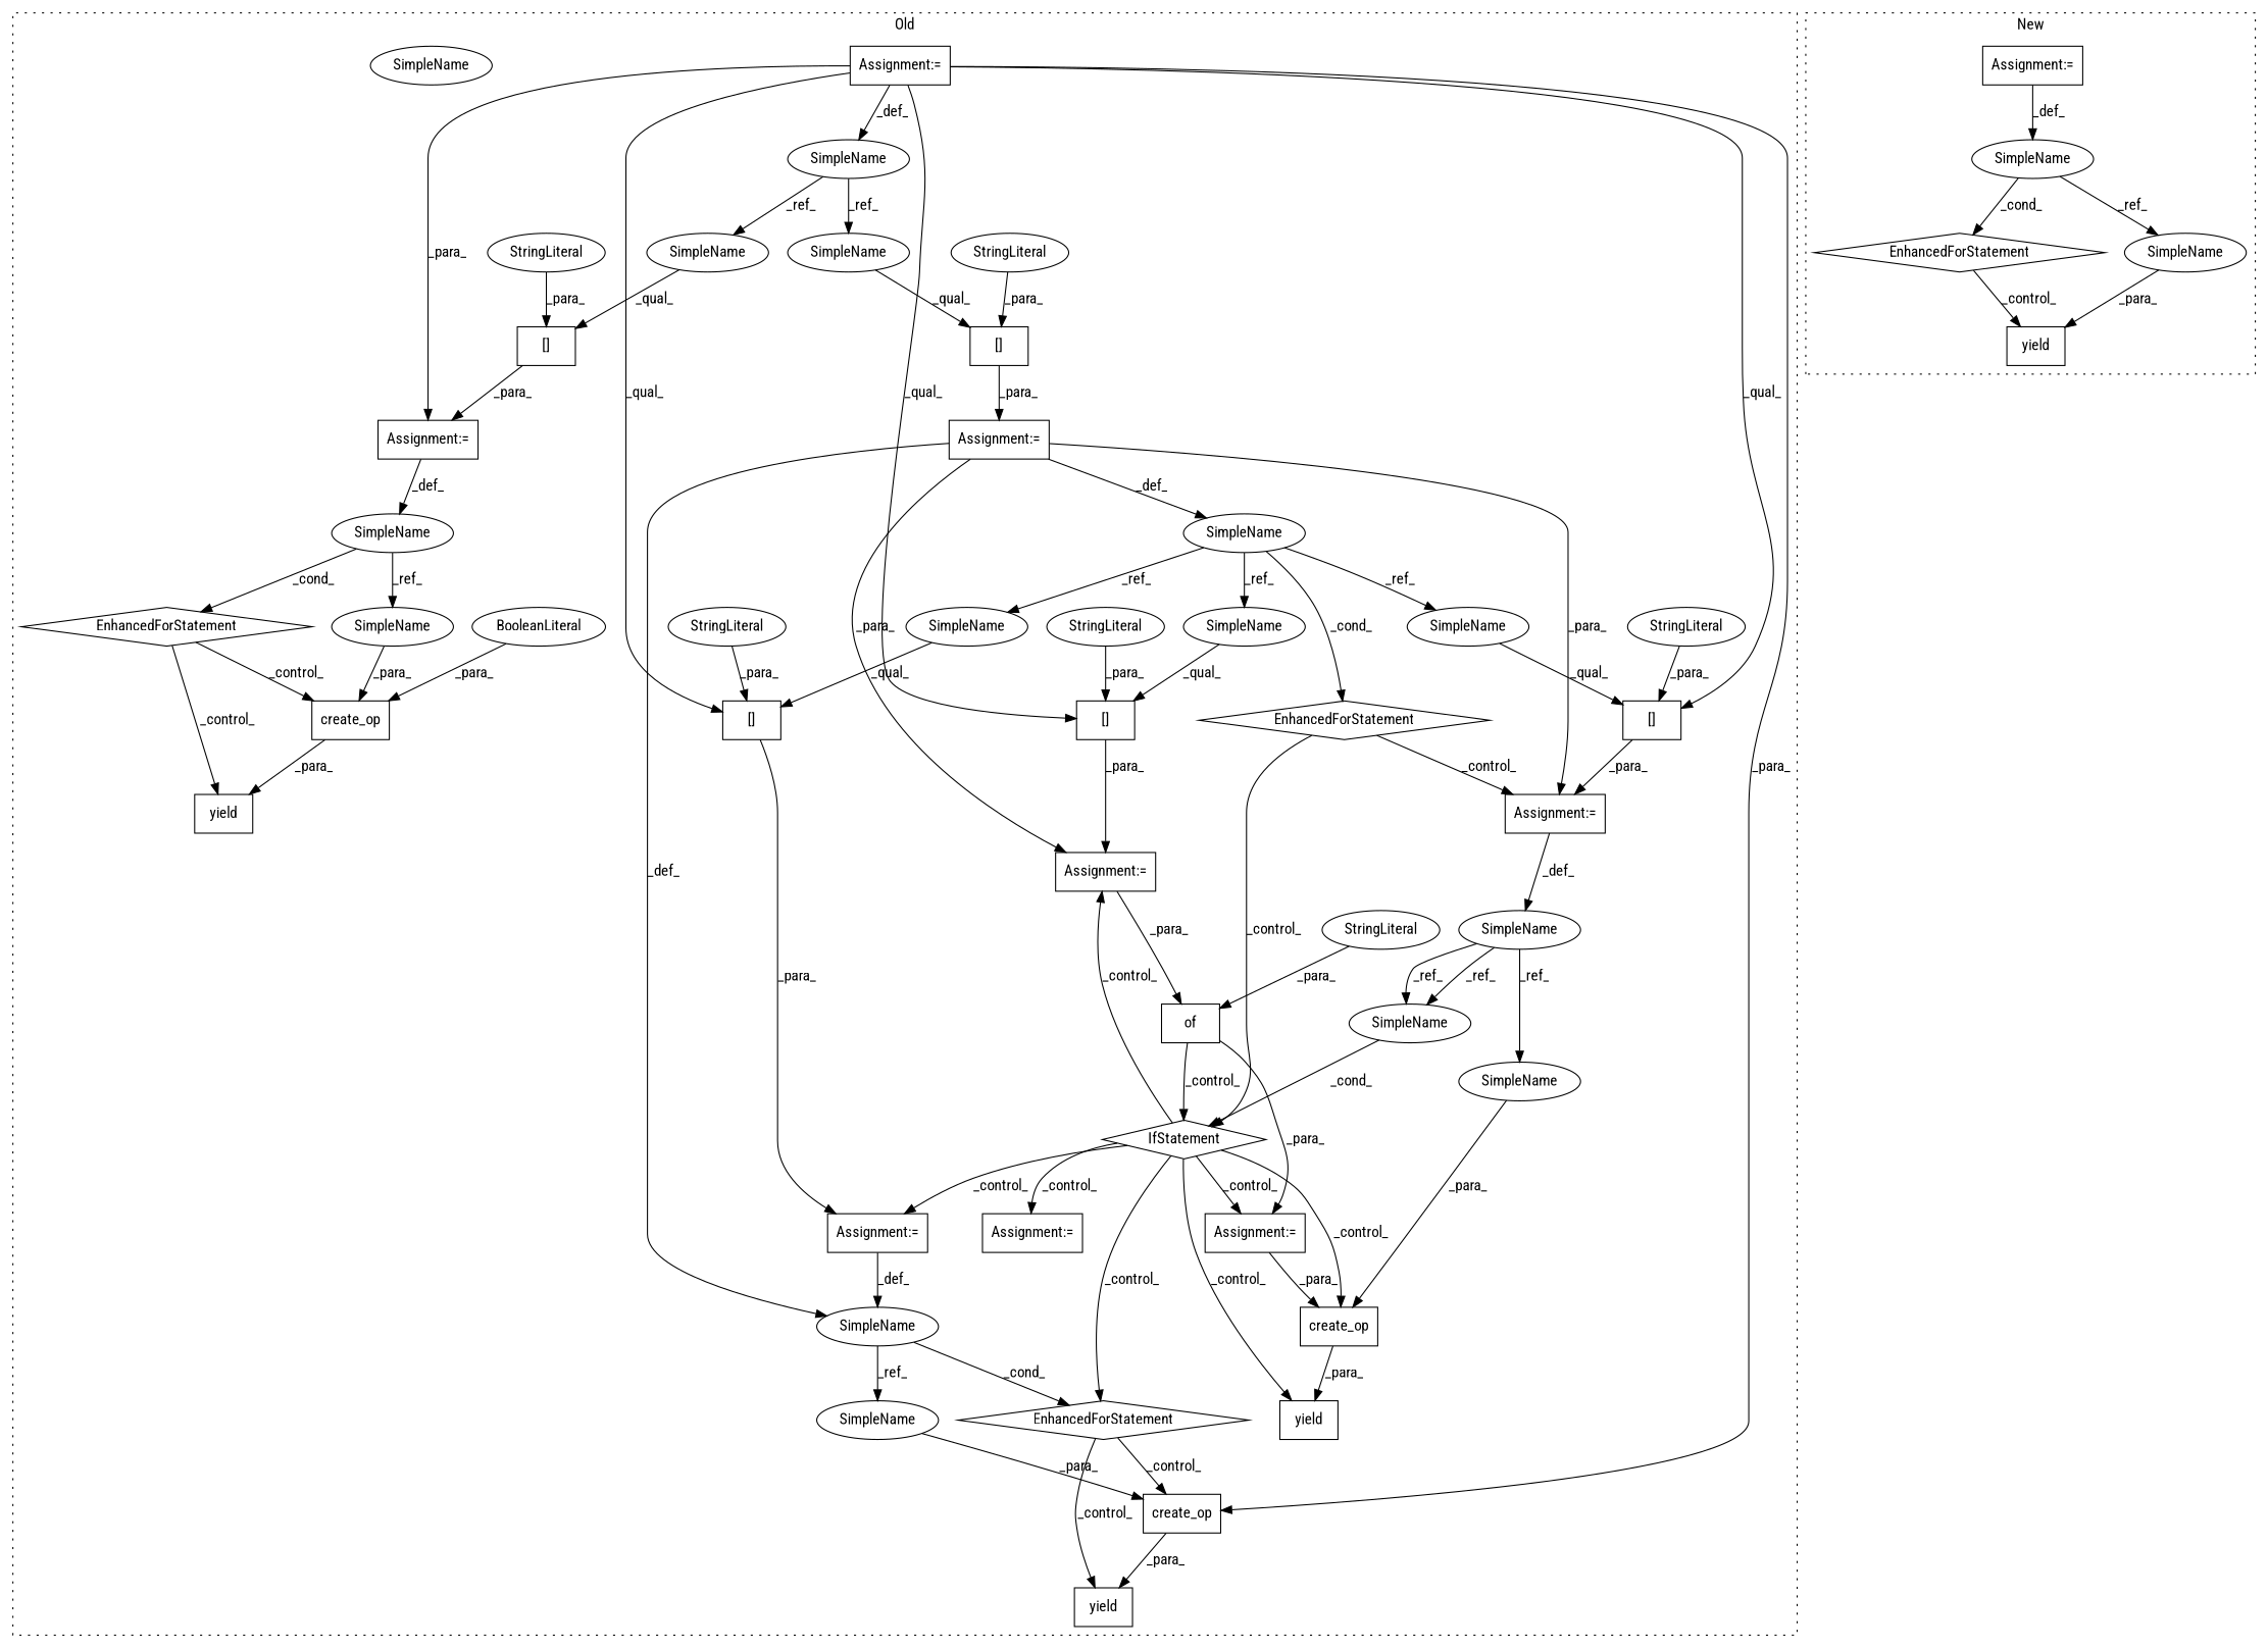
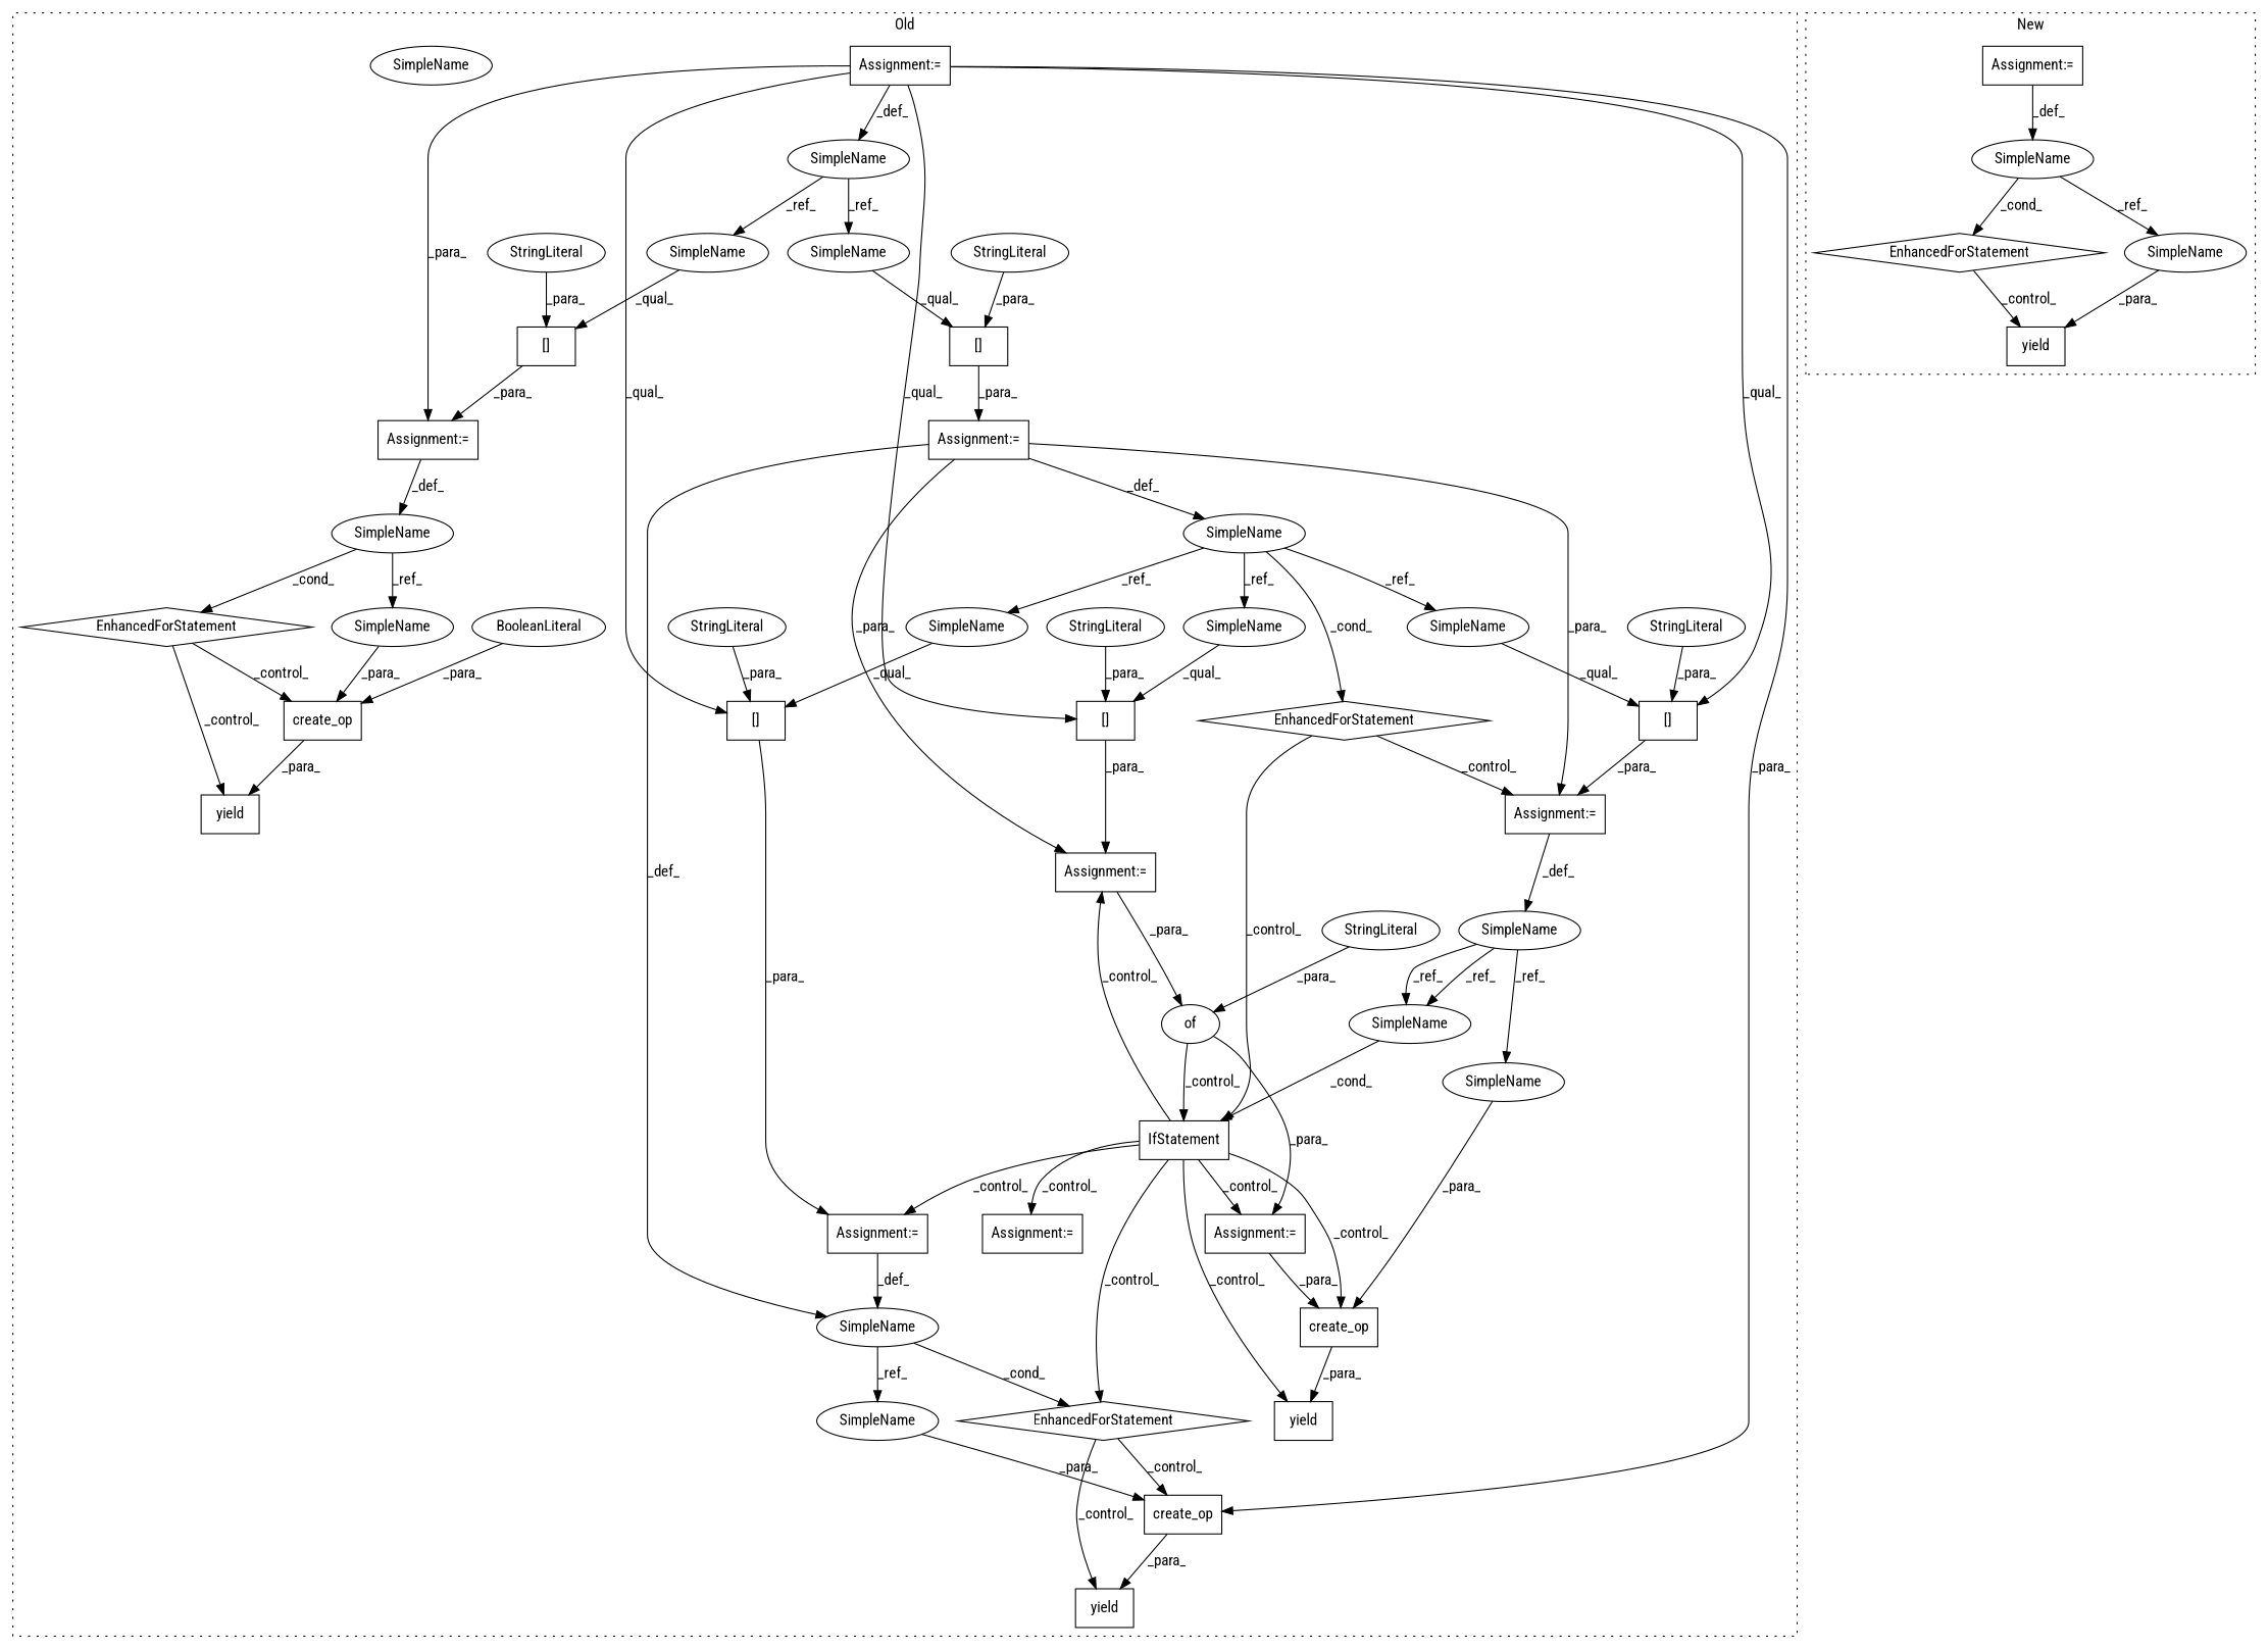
  digraph {
    fontname="Roboto Condensed"
    node [a=42 fontname="Roboto Condensed" l="57,2" s="2623,2719" shape=ellipse]
    edge [fontname="Roboto Condensed"]
    n1 [a=112 l=7 label=yield s=2735 shape=box]
    n2 [a=7 l="65,2" label="Assignment:=" shape=box]
    n3 [a=70 l="65,2" label=EnhancedForStatement shape=diamond]
    n4 [l=4 label=SimpleName s=2692]
    n5 [l=9 label=SimpleName s=2386]
-   n6 [a=25 l="4,2" label=IfStatement s="2430,2443" shape=diamond]
+   n6 [a=25 l="4,2" label=IfStatement s="2430,2443" shape=box]
    n7 [a=7 l=1 label="Assignment:=" s=2491 shape=box]
    n8 [a=70 label=EnhancedForStatement s="2282,2374" shape=diamond]
    n9 [a=112 l=7 label=yield s=2523 shape=box]
    n10 [l=5 label=SimpleName s=2343]
    n11 [a=7 l=1 label="Assignment:=" s=2250 shape=box]
    n12 [a=7 label="Assignment:=" s="2282,2374" shape=box]
-   n13 [a=32 l="3,1" label=of s="2496,2510" shape=box]
+   n13 [a=32 l="3,1" label=of s="2496,2510"]
    n14 [a=2 l="6,1" label="[]" s="2462,2474" shape=box]
    n15 [l=9 label=SimpleName s=2434]
    n16 [a=2 l="14,1" label="[]" s="2351,2373" shape=box]
    n17 [a=45 l=8 label=StringLiteral s=2365]
    n18 [a=2 l="6,1" label="[]" s="2396,2419" shape=box]
    n19 [a=45 l=17 label=StringLiteral s=2402]
    n20 [a=2 l="6,1" label="[]" s="2699,2718" shape=box]
    n21 [a=45 l=6 label=StringLiteral s=2468]
    n22 [a=45 l=13 label=StringLiteral s=2705]
    n23 [a=45 l=6 label=StringLiteral s=2499]
    n24 [a=32 l="10,1" label=create_op s="2742,2756" shape=box]
    n25 [a=7 l=1 label="Assignment:=" s=2461 shape=box]
    n26 [a=32 l="10,1" label=create_op s="2530,2567" shape=box]
    n27 [a=7 l=1 label="Assignment:=" s=2395 shape=box]
    n28 [a=2 l="14,1" label="[]" s="2863,2893" shape=box]
    n29 [a=70 label=EnhancedForStatement s="2795,2894" shape=diamond]
    n30 [l=4 label=SimpleName s=2856]
    n31 [a=112 l=7 label=yield s=2906 shape=box]
    n32 [l=13 label=SimpleName s=2237]
    n33 [a=45 l=16 label=StringLiteral s=2877]
    n34 [a=32 l="10,1" label=create_op s="2913,2932" shape=box]
    n35 [a=9 l=4 label=BooleanLiteral s=2928]
    n36 [a=7 label="Assignment:=" s="2795,2894" shape=box]
    n37 [a=7 l=2 label="Assignment:=" s=2608 shape=box]
    n38 [l=5 label=SimpleName s=2462]
    n39 [l=5 label=SimpleName s=2699]
    n40 [l=5 label=SimpleName s=2396]
    n41 [l=4 label=SimpleName s=2923]
    n42 [l=9 label=SimpleName s=2434]
    n43 [l=9 label=SimpleName s=2540]
    n44 [l=4 label=SimpleName s=2752]
    n45 [l=13 label=SimpleName s=2351]
    n46 [l=13 label=SimpleName s=2863]
    n47 [a=70 label=EnhancedForStatement s="2169,2310" shape=diamond]
    n48 [a=7 label="Assignment:=" s="2169,2310" shape=box]
    n49 [a=112 l=7 label=yield s=2322 shape=box]
    n50 [l=2 label=SimpleName s=2238]
    n51 [l=2 label=SimpleName s=2329]
    subgraph cluster_1 {
      label=Old
      style=dotted
      n1
      n2
      n3
      n4
      n5
      n6
      n7
      n8
      n9
      n10
      n11
      n12
      n13
      n14
      n15
      n16
      n17
      n18
      n19
      n20
      n21
      n22
      n23
      n24
      n25
      n26
      n27
      n28
      n29
      n30
      n31
      n32
      n33
      n34
      n35
      n36
      n37
      n38
      n39
      n40
      n41
      n42
      n43
      n44
      n45
      n46
    }
    subgraph cluster_2 {
      label=New
      style=dotted
      n47
      n48
      n49
      n50
      n51
    }
    n2 -> n4 [label=_def_]
    n3 -> n1 [label=_control_]
    n3 -> n24 [label=_control_]
    n4 -> n3 [label=_cond_]
    n4 -> n44 [label=_ref_]
    n5 -> n42 [label=_ref_]
    n5 -> n42 [label=_ref_]
    n5 -> n43 [label=_ref_]
    n6 -> n2 [label=_control_]
    n6 -> n3 [label=_control_]
    n6 -> n7 [label=_control_]
    n6 -> n9 [label=_control_]
    n6 -> n25 [label=_control_]
    n6 -> n26 [label=_control_]
    n6 -> n37 [label=_control_]
    n7 -> n26 [label=_para_]
    n8 -> n6 [label=_control_]
    n8 -> n27 [label=_control_]
    n10 -> n8 [label=_cond_]
    n10 -> n38 [label=_ref_]
    n10 -> n39 [label=_ref_]
    n10 -> n40 [label=_ref_]
    n11 -> n14 [label=_qual_]
    n11 -> n18 [label=_qual_]
    n11 -> n20 [label=_qual_]
    n11 -> n24 [label=_para_]
    n11 -> n32 [label=_def_]
    n11 -> n36 [label=_para_]
    n12 -> n4 [label=_def_]
    n12 -> n10 [label=_def_]
    n12 -> n25 [label=_para_]
    n12 -> n27 [label=_para_]
    n13 -> n6 [label=_control_]
    n13 -> n7 [label=_para_]
    n14 -> n25 [label=_para_]
    n16 -> n12 [label=_para_]
    n17 -> n16 [label=_para_]
    n18 -> n27 [label=_para_]
    n19 -> n18 [label=_para_]
    n20 -> n2 [label=_para_]
    n21 -> n14 [label=_para_]
    n22 -> n20 [label=_para_]
    n23 -> n13 [label=_para_]
    n24 -> n1 [label=_para_]
    n25 -> n13 [label=_para_]
    n26 -> n9 [label=_para_]
    n27 -> n5 [label=_def_]
    n28 -> n36 [label=_para_]
    n29 -> n31 [label=_control_]
    n29 -> n34 [label=_control_]
    n30 -> n29 [label=_cond_]
    n30 -> n41 [label=_ref_]
    n32 -> n45 [label=_ref_]
    n32 -> n46 [label=_ref_]
    n33 -> n28 [label=_para_]
    n34 -> n31 [label=_para_]
    n35 -> n34 [label=_para_]
    n36 -> n30 [label=_def_]
    n38 -> n14 [label=_qual_]
    n39 -> n20 [label=_qual_]
    n40 -> n18 [label=_qual_]
    n41 -> n34 [label=_para_]
    n42 -> n6 [label=_cond_]
    n43 -> n26 [label=_para_]
    n44 -> n24 [label=_para_]
    n45 -> n16 [label=_qual_]
    n46 -> n28 [label=_qual_]
    n47 -> n49 [label=_control_]
    n48 -> n50 [label=_def_]
    n50 -> n47 [label=_cond_]
    n50 -> n51 [label=_ref_]
    n51 -> n49 [label=_para_]
  }
